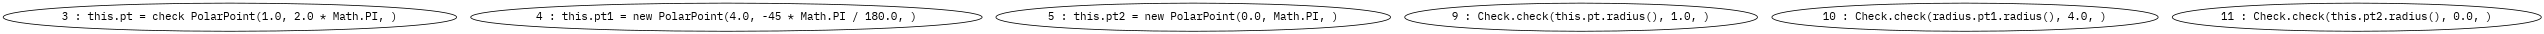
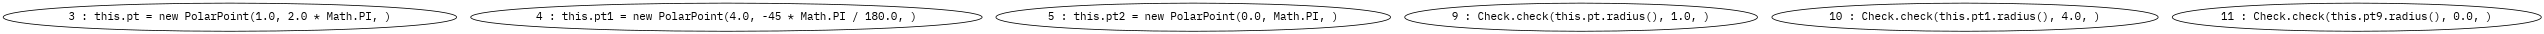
  digraph {
    fontname="IBM Plex Mono"
    node [fontname="IBM Plex Mono"]
-   "3 : this.pt = new PolarPoint(1.0, 2.0 * Math.PI, )" [label="3 : this.pt = check PolarPoint(1.0, 2.0 * Math.PI, )"]
+   "3 : this.pt = new PolarPoint(1.0, 2.0 * Math.PI, )"
    "4 : this.pt1 = new PolarPoint(4.0, -45 * Math.PI / 180.0, )"
    "5 : this.pt2 = new PolarPoint(0.0, Math.PI, )"
    "9 : Check.check(this.pt.radius(), 1.0, )"
-   "10 : Check.check(this.pt1.radius(), 4.0, )" [label="10 : Check.check(radius.pt1.radius(), 4.0, )"]
-   "11 : Check.check(this.pt2.radius(), 0.0, )"
+   "10 : Check.check(this.pt1.radius(), 4.0, )"
+   "11 : Check.check(this.pt2.radius(), 0.0, )" [label="11 : Check.check(this.pt9.radius(), 0.0, )"]
  }
